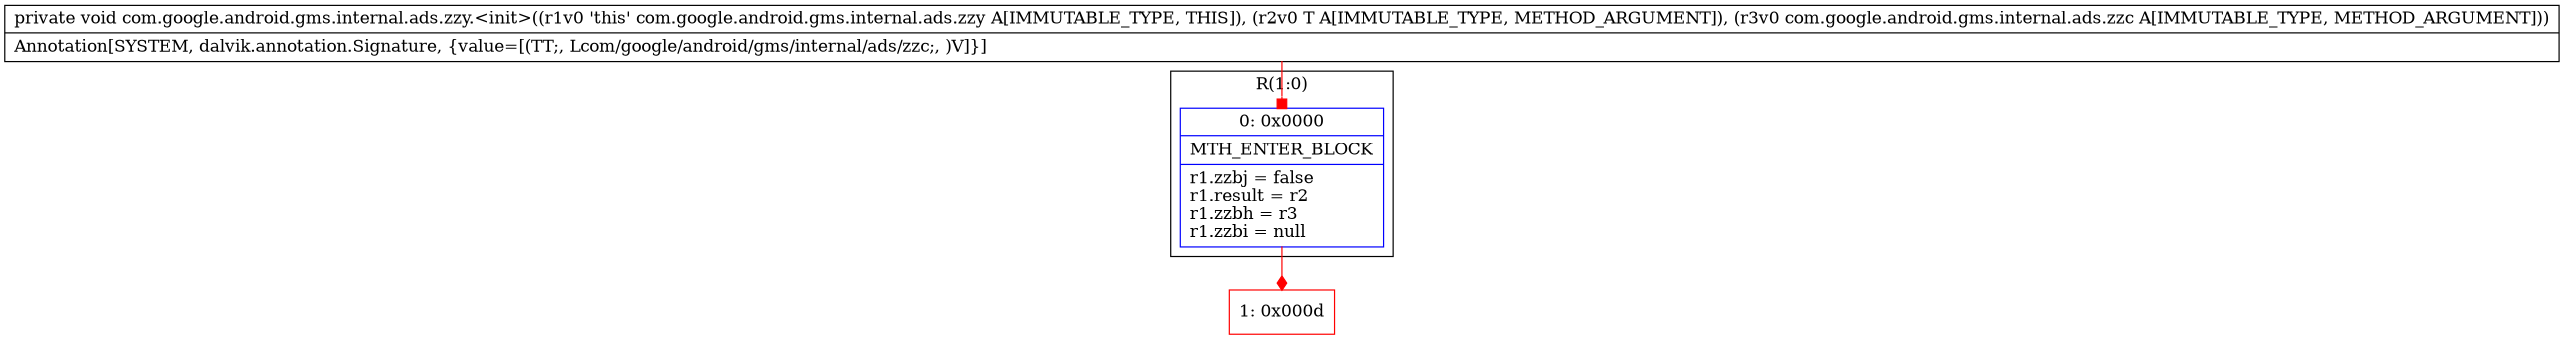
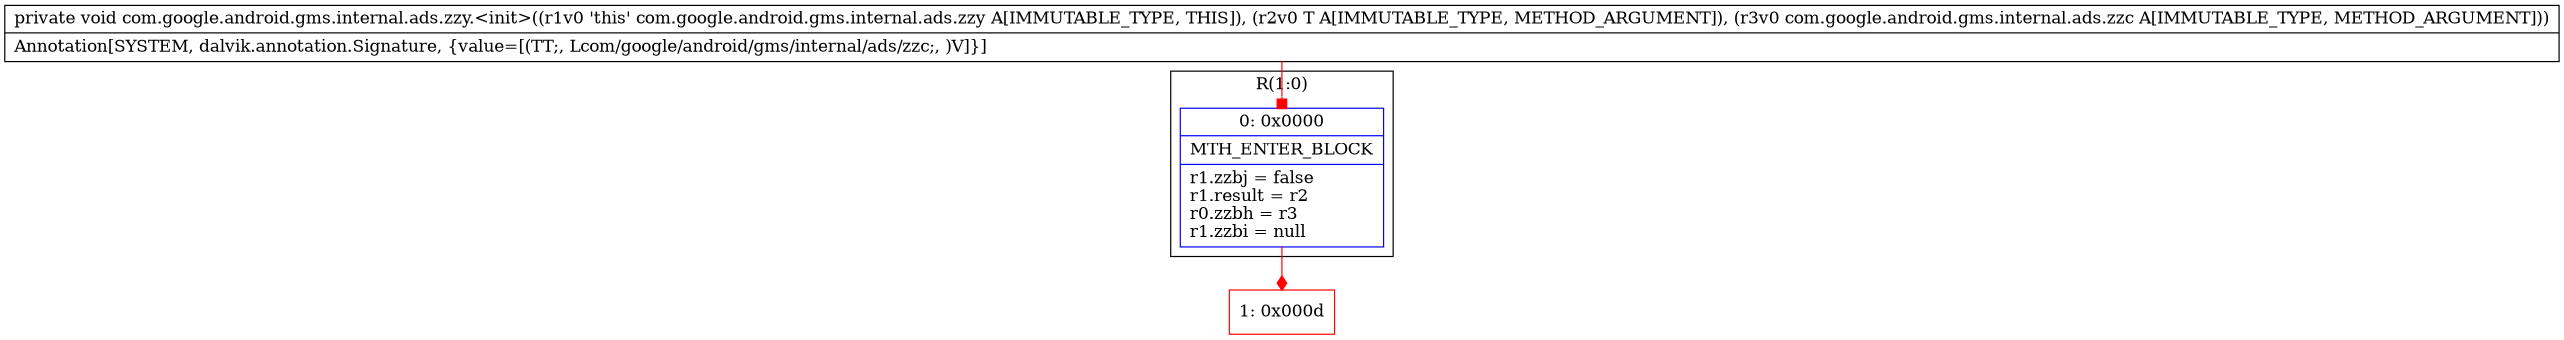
  digraph {
    node [shape=record]
    edge [color=red]
-   n1 [color=blue label="{0\:\ 0x0000|MTH_ENTER_BLOCK\l|r1.zzbj = false\lr1.result = r2\lr1.zzbh = r3\lr1.zzbi = null\l}"]
+   n1 [color=blue label="{0\:\ 0x0000|MTH_ENTER_BLOCK\l|r1.zzbj = false\lr1.result = r2\lr0.zzbh = r3\lr1.zzbi = null\l}"]
    n2 [color=red label="{1\:\ 0x000d}"]
    n3 [label="{private void com.google.android.gms.internal.ads.zzy.\<init\>((r1v0 'this' com.google.android.gms.internal.ads.zzy A[IMMUTABLE_TYPE, THIS]), (r2v0 T A[IMMUTABLE_TYPE, METHOD_ARGUMENT]), (r3v0 com.google.android.gms.internal.ads.zzc A[IMMUTABLE_TYPE, METHOD_ARGUMENT]))  | Annotation[SYSTEM, dalvik.annotation.Signature, \{value=[(TT;, Lcom\/google\/android\/gms\/internal\/ads\/zzc;, )V]\}]\l}"]
    subgraph cluster_1 {
      label="R(1:0)"
      n1
    }
    n1 -> n2 [arrowhead=diamond]
    n3 -> n1 [arrowhead=box]
  }
